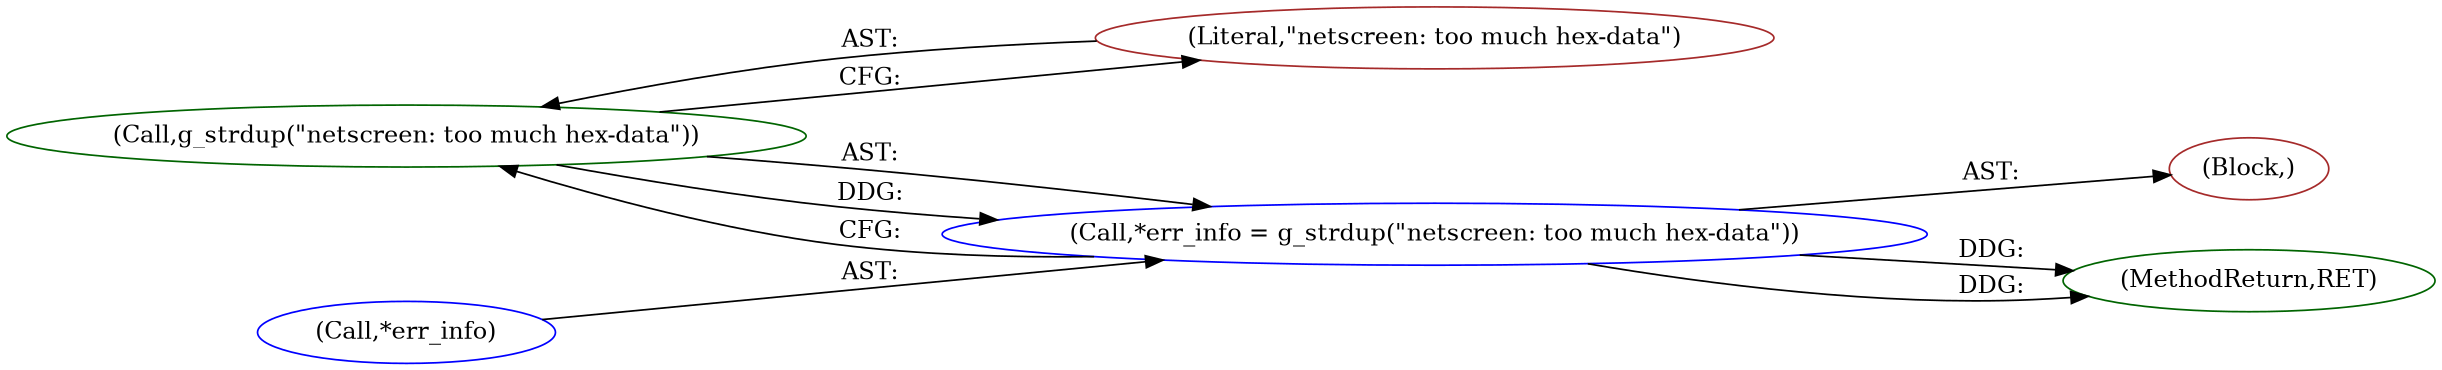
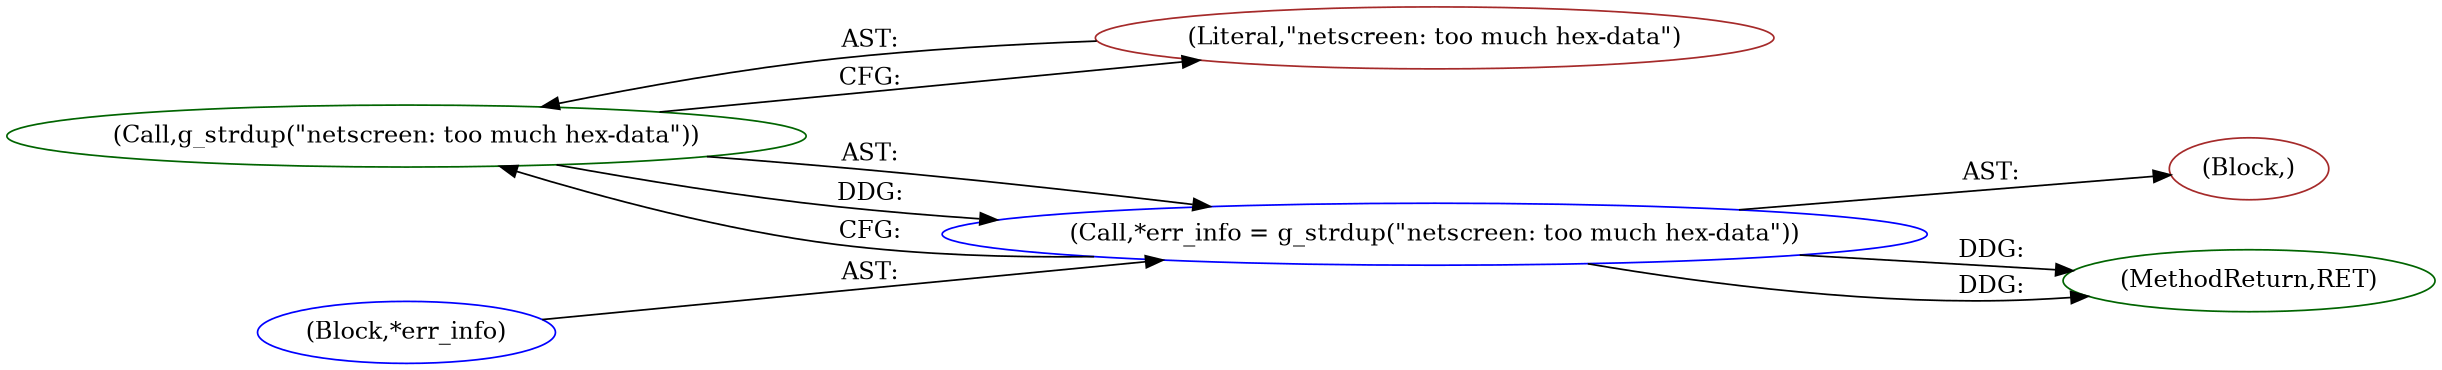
  digraph {
    rankdir=LR
    node [color=darkgreen]
    n1 [label="(Call,g_strdup(\"netscreen: too much hex-data\"))"]
    n2 [color=blue label="(Call,*err_info = g_strdup(\"netscreen: too much hex-data\"))"]
    n3 [color=brown label="(Literal,\"netscreen: too much hex-data\")"]
    n4 [color=brown label="(Block,)"]
    n5 [label="(MethodReturn,RET)"]
-   n6 [color=blue label="(Call,*err_info)"]
+   n6 [color=blue label="(Block,*err_info)"]
    n1 -> n2 [label="AST: "]
    n1 -> n2 [label="DDG: "]
    n1 -> n3 [label="CFG: "]
    n2 -> n1 [label="CFG: "]
    n2 -> n4 [label="AST: "]
    n2 -> n5 [label="DDG: "]
    n2 -> n5 [label="DDG: "]
    n3 -> n1 [label="AST: "]
    n6 -> n2 [label="AST: "]
  }
